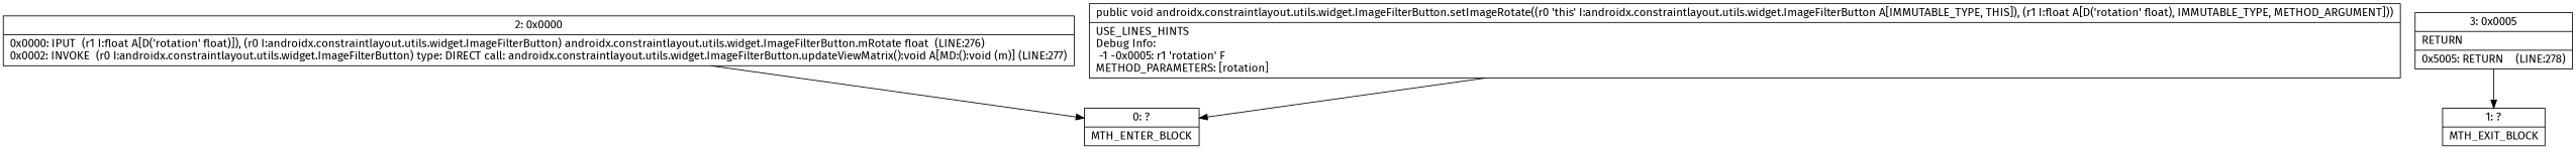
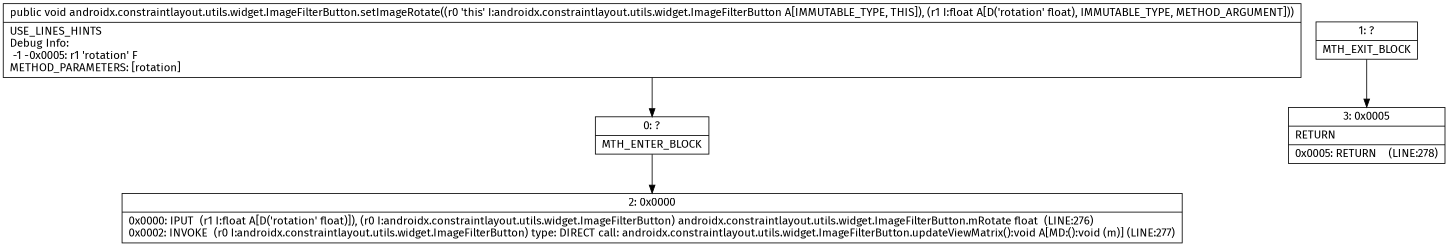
  digraph {
    fontname="Fira Sans"
    node [fontname="Fira Sans" shape=record]
    edge [fontname="Fira Sans"]
    n1 [label="{0\:\ ?|MTH_ENTER_BLOCK\l}"]
    n2 [label="{2\:\ 0x0000|0x0000: IPUT  (r1 I:float A[D('rotation' float)]), (r0 I:androidx.constraintlayout.utils.widget.ImageFilterButton) androidx.constraintlayout.utils.widget.ImageFilterButton.mRotate float  (LINE:276)\l0x0002: INVOKE  (r0 I:androidx.constraintlayout.utils.widget.ImageFilterButton) type: DIRECT call: androidx.constraintlayout.utils.widget.ImageFilterButton.updateViewMatrix():void A[MD:():void (m)] (LINE:277)\l}"]
-   n3 [label="{3\:\ 0x0005|RETURN\l|0x5005: RETURN    (LINE:278)\l}"]
+   n3 [label="{3\:\ 0x0005|RETURN\l|0x0005: RETURN    (LINE:278)\l}"]
    n4 [label="{1\:\ ?|MTH_EXIT_BLOCK\l}"]
    n5 [label="{public void androidx.constraintlayout.utils.widget.ImageFilterButton.setImageRotate((r0 'this' I:androidx.constraintlayout.utils.widget.ImageFilterButton A[IMMUTABLE_TYPE, THIS]), (r1 I:float A[D('rotation' float), IMMUTABLE_TYPE, METHOD_ARGUMENT]))  | USE_LINES_HINTS\lDebug Info:\l  \-1 \-0x0005: r1 'rotation' F\lMETHOD_PARAMETERS: [rotation]\l}"]
-   n2 -> n1
-   n3 -> n4
+   n1 -> n2
+   n4 -> n3
    n5 -> n1
  }
